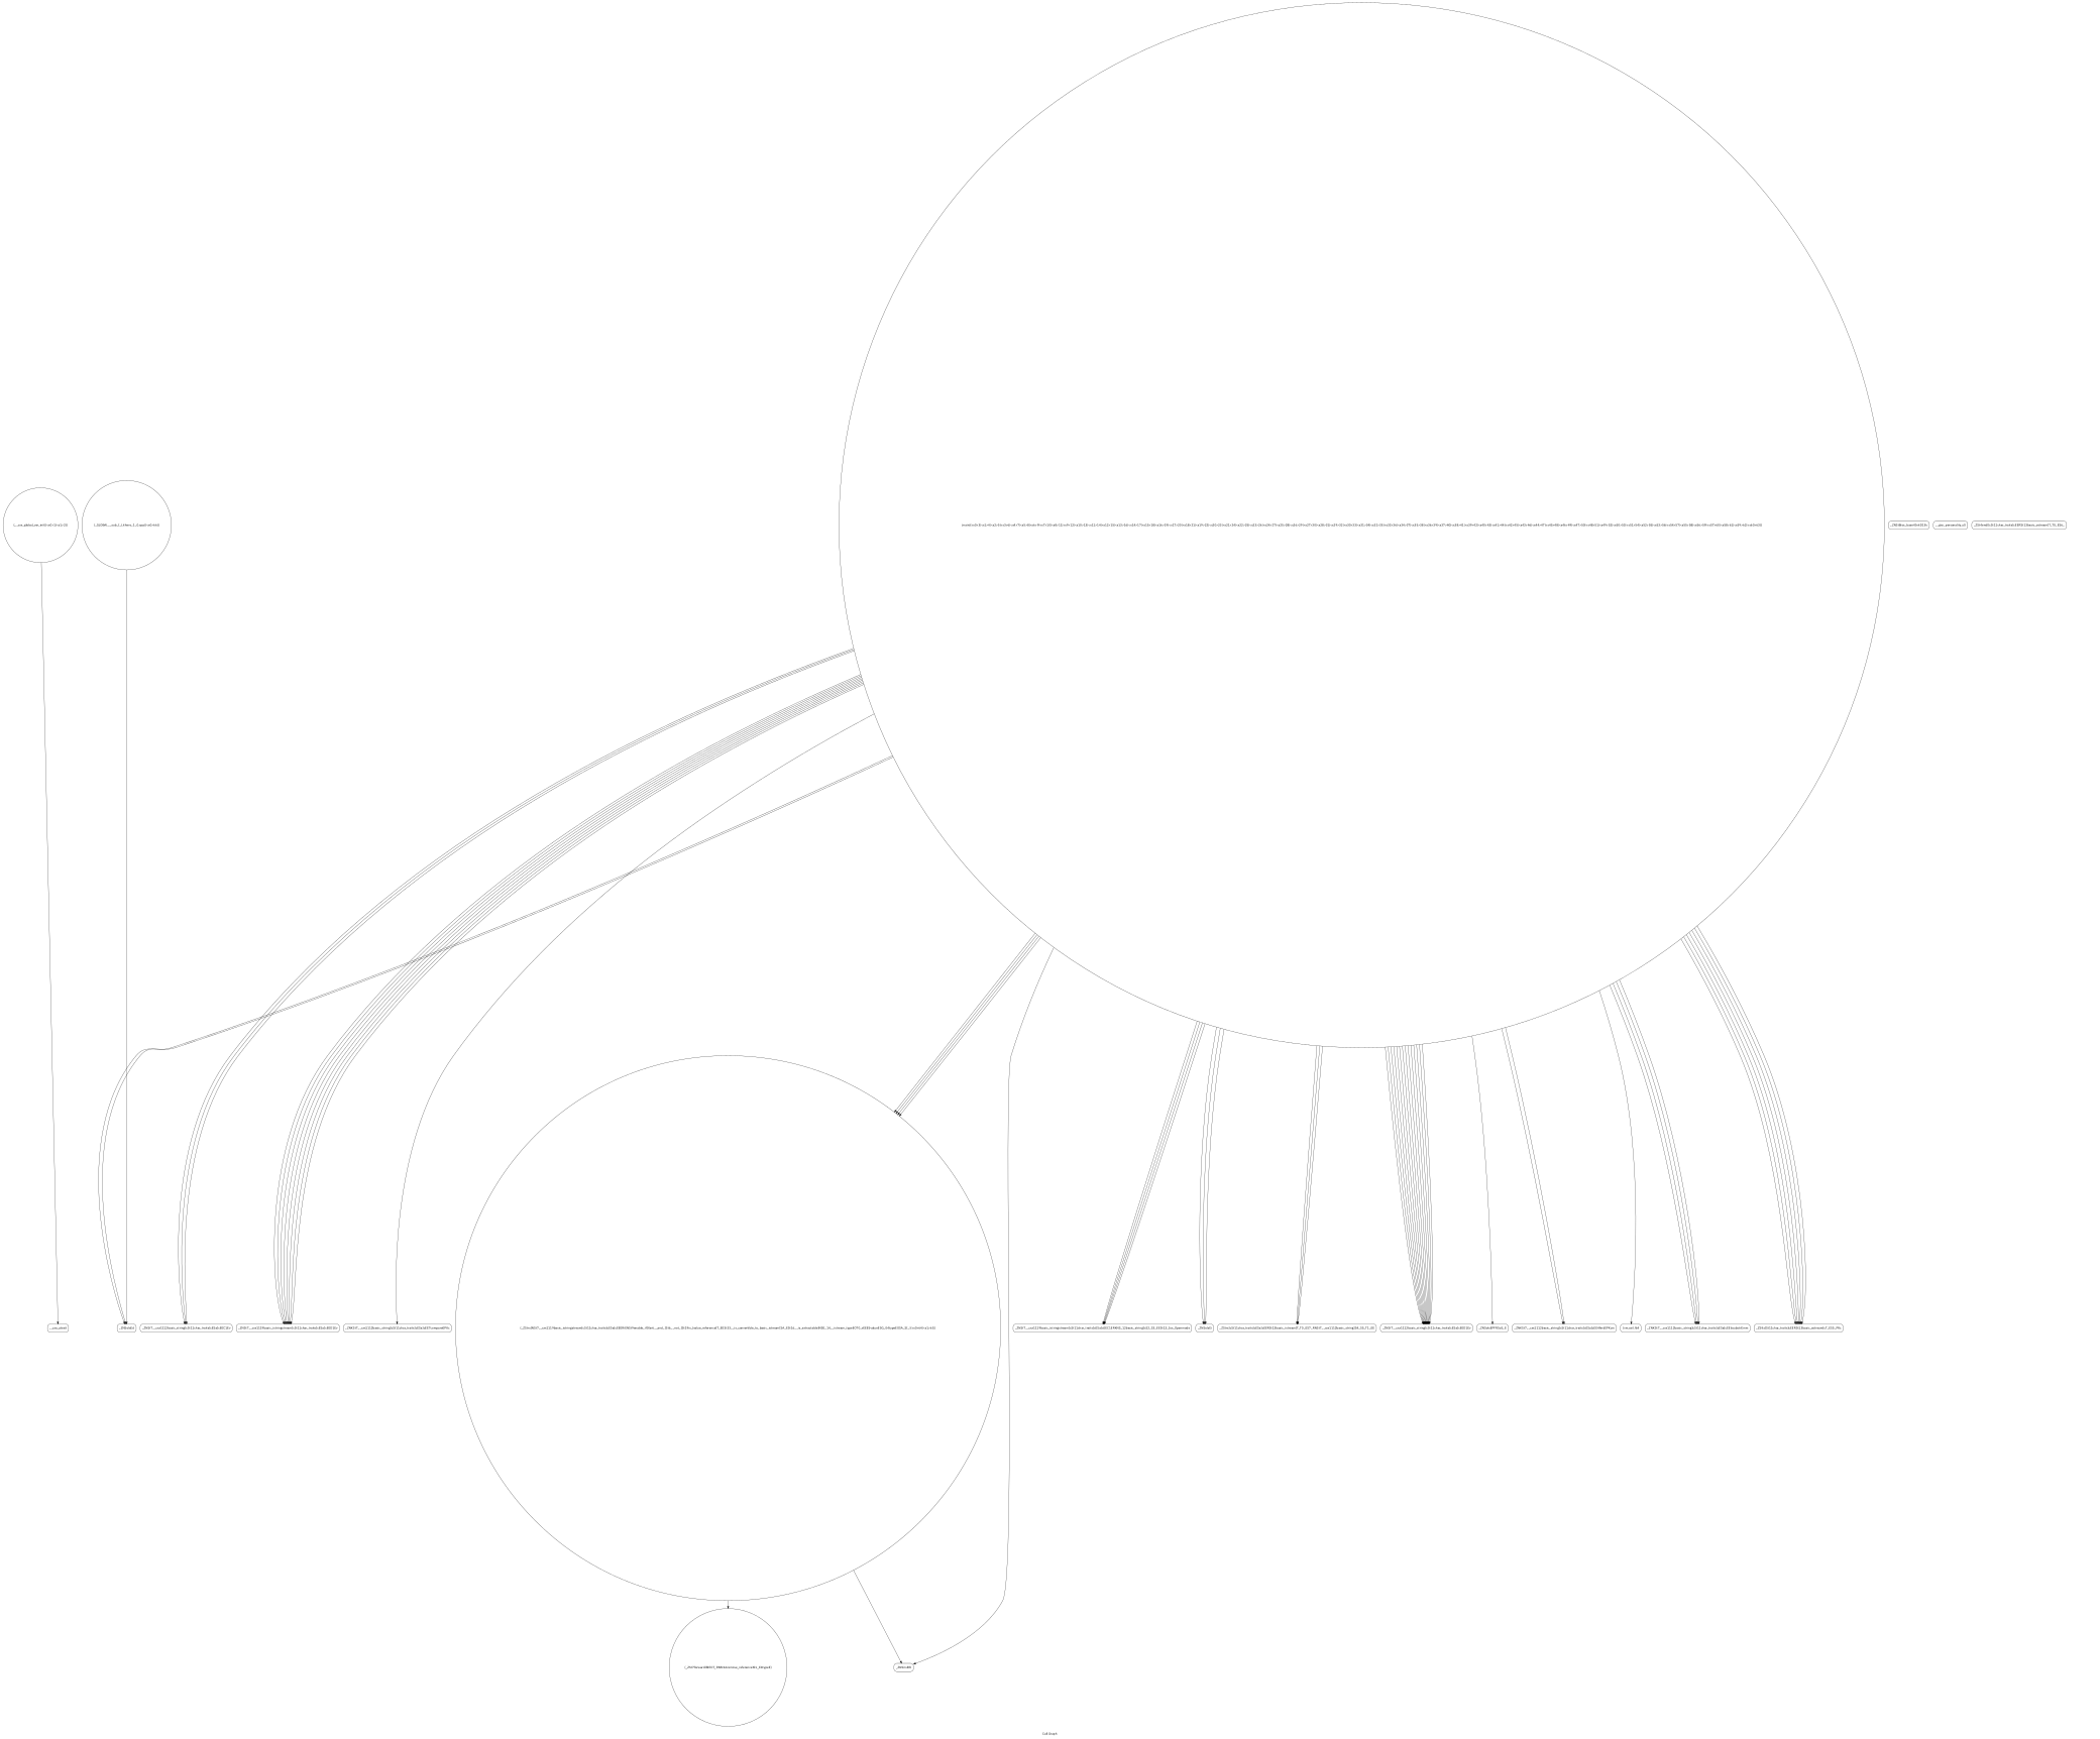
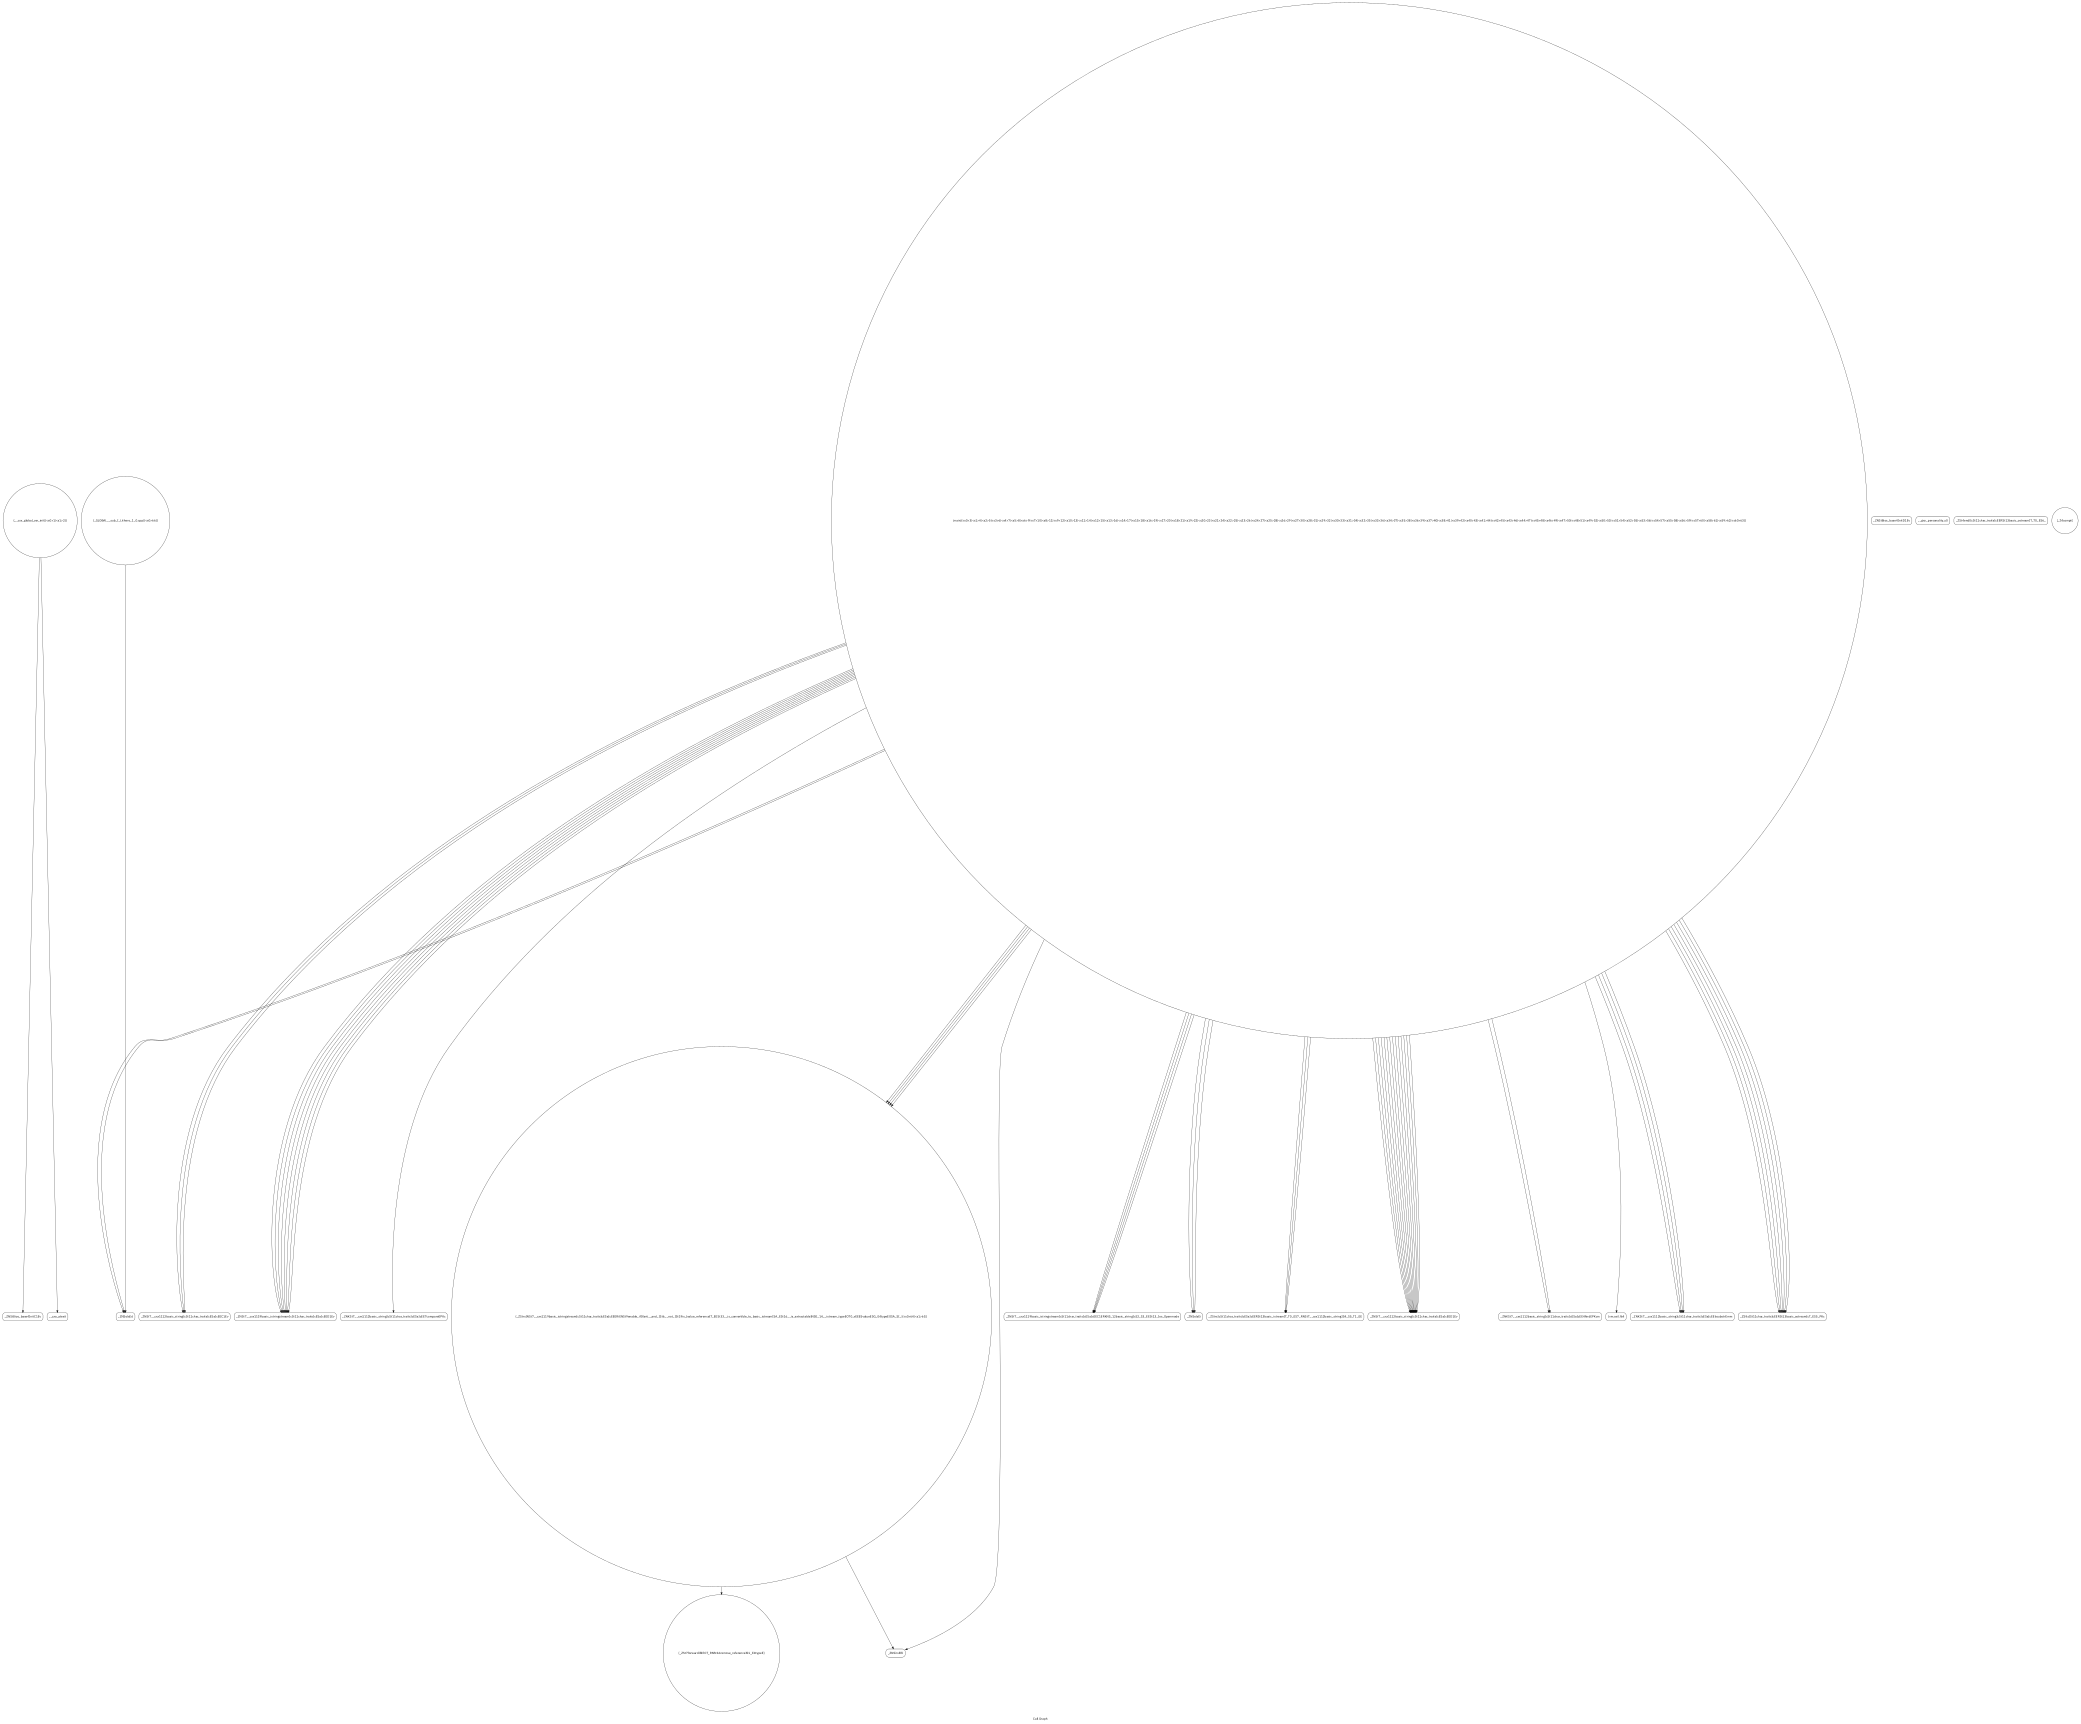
  digraph {
    fontname="IBM Plex Sans"
    label="Call Graph"
    node [fontname="IBM Plex Sans" shape=Mrecord]
    edge [color=black fontname="IBM Plex Sans" tailport=s0]
    n1 [label="{__cxx_global_var_init|{<s0>1|<s1>2}}" shape=circle]
+   n2 [label="{_ZNSt8ios_base4InitC1Ev}"]
    n3 [label="{__cxa_atexit}"]
    n4 [label="{_ZNSt7__cxx1112basic_stringIcSt11char_traitsIcESaIcEEC1Ev}"]
    n5 [label="{_ZNSt7__cxx1119basic_istringstreamIcSt11char_traitsIcESaIcEED1Ev}"]
    n6 [label="{_ZNSolsEd}"]
    n7 [label="{_ZNSt8ios_base4InitD1Ev}"]
    n8 [label="{__gxx_personality_v0}"]
    n9 [label="{_ZNKSt7__cxx1112basic_stringIcSt11char_traitsIcESaIcEE7compareEPKc}"]
    n10 [label="{_ZSt4endlIcSt11char_traitsIcEERSt13basic_ostreamIT_T0_ES6_}"]
+   n11 [label="{_Z4compii}" shape=circle]
    n12 [label="{_ZStrsINSt7__cxx1119basic_istringstreamIcSt11char_traitsIcESaIcEEERiENSt9enable_ifIXsr6__and_ISt6__not_ISt19is_lvalue_referenceIT_EESt33__is_convertible_to_basic_istreamISA_ESt16__is_extractableINSE_14__istream_typeEOT0_vEEE5valueESG_E4typeEOSA_SI_|{<s0>64|<s1>65}}" shape=circle]
    n13 [label="{_ZSt7forwardIRiEOT_RNSt16remove_referenceIS1_E4typeE}" shape=circle]
    n14 [label="{_ZNSirsERi}"]
    n15 [label="{_GLOBAL__sub_I_Lithero_1_0.cpp|{<s0>66}}" shape=circle]
    n16 [label="{_ZNSt7__cxx1119basic_istringstreamIcSt11char_traitsIcESaIcEEC1ERKNS_12basic_stringIcS2_S3_EESt13_Ios_Openmode}"]
    n17 [label="{_ZNSolsEi}"]
    n18 [label="{_ZStrsIcSt11char_traitsIcESaIcEERSt13basic_istreamIT_T0_ES7_RNSt7__cxx1112basic_stringIS4_S5_T1_EE}"]
    n19 [label="{_ZNSt7__cxx1112basic_stringIcSt11char_traitsIcESaIcEED1Ev}"]
-   n20 [label="{_ZNSolsEPFRSoS_E}"]
    n21 [label="{_ZNKSt7__cxx1112basic_stringIcSt11char_traitsIcESaIcEE4findEPKcm}"]
    n22 [label="{llvm.ceil.f64}"]
    n23 [label="{main|{<s0>3|<s1>4|<s2>5|<s3>6|<s4>7|<s5>8|<s6>9|<s7>10|<s8>11|<s9>12|<s10>13|<s11>14|<s12>15|<s13>16|<s14>17|<s15>18|<s16>19|<s17>20|<s18>21|<s19>22|<s20>23|<s21>24|<s22>25|<s23>26|<s24>27|<s25>28|<s26>29|<s27>30|<s28>31|<s29>32|<s30>33|<s31>34|<s32>35|<s33>36|<s34>37|<s35>38|<s36>39|<s37>40|<s38>41|<s39>42|<s40>43|<s41>44|<s42>45|<s43>46|<s44>47|<s45>48|<s46>49|<s47>50|<s48>51|<s49>52|<s50>53|<s51>54|<s52>55|<s53>56|<s54>57|<s55>58|<s56>59|<s57>60|<s58>61|<s59>62|<s60>63}}" shape=circle]
    n24 [label="{_ZNKSt7__cxx1112basic_stringIcSt11char_traitsIcESaIcEE6substrEmm}"]
    n25 [label="{_ZStlsISt11char_traitsIcEERSt13basic_ostreamIcT_ES5_PKc}"]
+   n1 -> n2
    n1 -> n3 [tailport=s1]
    n12 -> n13
    n12 -> n14 [tailport=s1]
    n15 -> n6
    n23 -> n4 [tailport=s1]
    n23 -> n4 [tailport=s2]
    n23 -> n4 [tailport=s3]
    n23 -> n5 [tailport=s12]
    n23 -> n5 [tailport=s17]
    n23 -> n5 [tailport=s22]
    n23 -> n5 [tailport=s27]
    n23 -> n5 [tailport=s30]
    n23 -> n5 [tailport=s32]
    n23 -> n5 [tailport=s34]
    n23 -> n5 [tailport=s36]
    n23 -> n6 [tailport=s47]
    n23 -> n6 [tailport=s52]
    n23 -> n9 [tailport=s29]
    n23 -> n12 [tailport=s11]
    n23 -> n12 [tailport=s16]
    n23 -> n12 [tailport=s21]
    n23 -> n12 [tailport=s26]
    n23 -> n14
    n23 -> n16 [tailport=s10]
    n23 -> n16 [tailport=s15]
    n23 -> n16 [tailport=s20]
    n23 -> n16 [tailport=s25]
    n23 -> n17 [tailport=s43]
    n23 -> n17 [tailport=s45]
    n23 -> n17 [tailport=s50]
    n23 -> n18 [tailport=s4]
    n23 -> n18 [tailport=s5]
    n23 -> n18 [tailport=s6]
    n23 -> n19 [tailport=s13]
    n23 -> n19 [tailport=s18]
    n23 -> n19 [tailport=s23]
    n23 -> n19 [tailport=s28]
    n23 -> n19 [tailport=s31]
    n23 -> n19 [tailport=s33]
    n23 -> n19 [tailport=s35]
    n23 -> n19 [tailport=s37]
    n23 -> n19 [tailport=s55]
    n23 -> n19 [tailport=s56]
    n23 -> n19 [tailport=s57]
    n23 -> n19 [tailport=s58]
    n23 -> n19 [tailport=s59]
    n23 -> n19 [tailport=s60]
-   n23 -> n20 [tailport=s54]
    n23 -> n21 [tailport=s7]
    n23 -> n21 [tailport=s8]
    n23 -> n22 [tailport=s38]
    n23 -> n24 [tailport=s9]
    n23 -> n24 [tailport=s14]
    n23 -> n24 [tailport=s19]
    n23 -> n24 [tailport=s24]
    n23 -> n25 [tailport=s42]
    n23 -> n25 [tailport=s44]
    n23 -> n25 [tailport=s46]
    n23 -> n25 [tailport=s48]
    n23 -> n25 [tailport=s49]
    n23 -> n25 [tailport=s51]
    n23 -> n25 [tailport=s53]
  }
